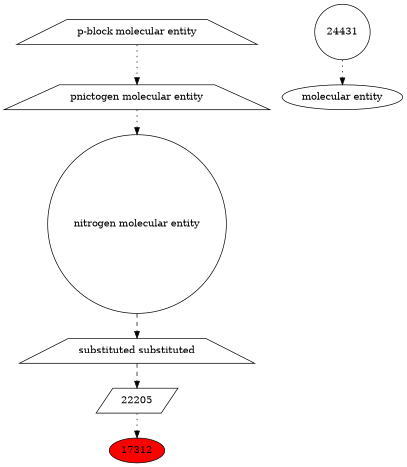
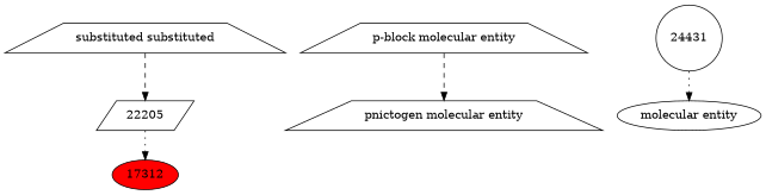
  digraph {
    node [shape=trapezium]
    edge [style=dotted]
    n1 [fillcolor=red label=17312 shape=ellipse style=filled]
    n2 [label=22205 shape=parallelogram]
    n3 [label="substituted substituted"]
-   n4 [label="nitrogen molecular entity" shape=circle]
    n5 [label="pnictogen molecular entity"]
    n6 [label="p-block molecular entity"]
    n7 [label="molecular entity" shape=ellipse]
    n8 [label=24431 shape=circle]
    n2 -> n1
    n3 -> n2 [style=dashed]
-   n4 -> n3 [style=dashed]
-   n5 -> n4
-   n6 -> n5
+   n6 -> n5 [style=dashed]
    n8 -> n7
  }
